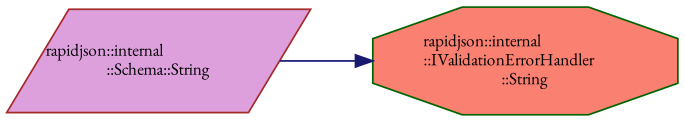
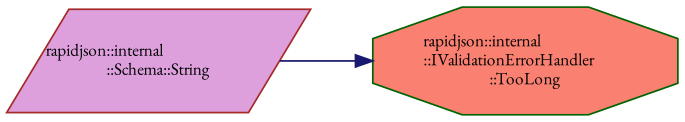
  digraph {
    rankdir=RL
    fontname="EB Garamond"
    node [fontname="EB Garamond" fontsize=10 style=filled]
-   n1 [color=darkgreen fillcolor=salmon fontcolor=black height=0.2 label="rapidjson::internal\l::IValidationErrorHandler\l::String" shape=octagon width=0.4]
+   n1 [color=darkgreen fillcolor=salmon fontcolor=black height=0.2 label="rapidjson::internal\l::IValidationErrorHandler\l::TooLong" shape=octagon width=0.4]
    n2 [color=brown fillcolor=plum height=0.2 label="rapidjson::internal\l::Schema::String" shape=parallelogram width=0.4]
    n1 -> n2 [color=midnightblue dir=back fontname="EB Garamond" fontsize=10 labelfontname=Helvetica labelfontsize=10 style=solid]
  }
